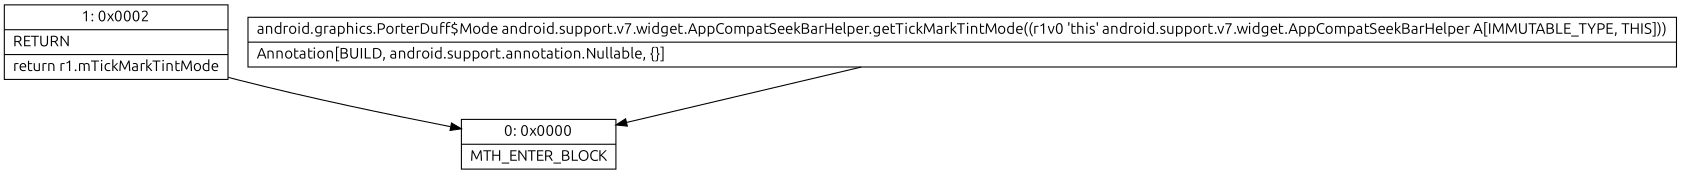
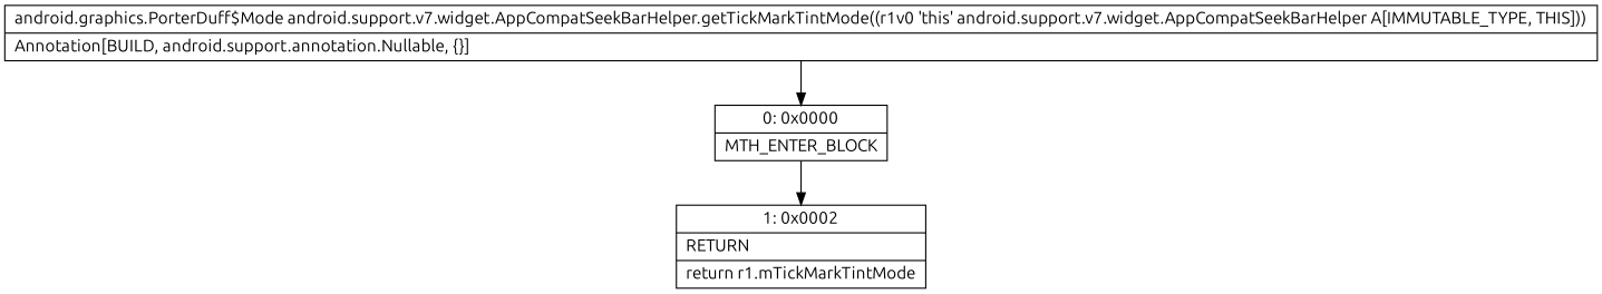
  digraph {
    fontname=Ubuntu
    node [shape=record fontname=Ubuntu]
    edge [fontname=Ubuntu]
    n1 [label="{0\:\ 0x0000|MTH_ENTER_BLOCK\l}"]
    n2 [label="{1\:\ 0x0002|RETURN\l|return r1.mTickMarkTintMode\l}"]
    n3 [label="{android.graphics.PorterDuff$Mode android.support.v7.widget.AppCompatSeekBarHelper.getTickMarkTintMode((r1v0 'this' android.support.v7.widget.AppCompatSeekBarHelper A[IMMUTABLE_TYPE, THIS]))  | Annotation[BUILD, android.support.annotation.Nullable, \{\}]\l}"]
-   n2 -> n1
+   n1 -> n2
    n3 -> n1
  }
